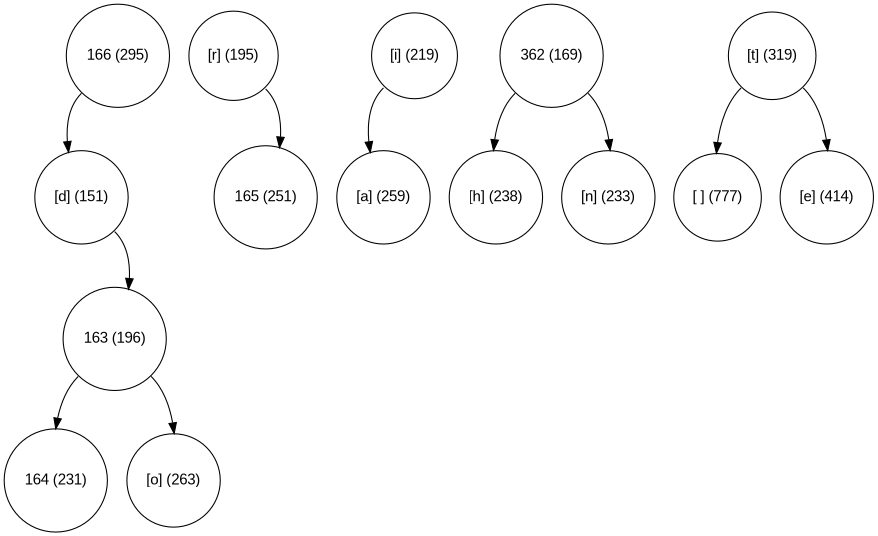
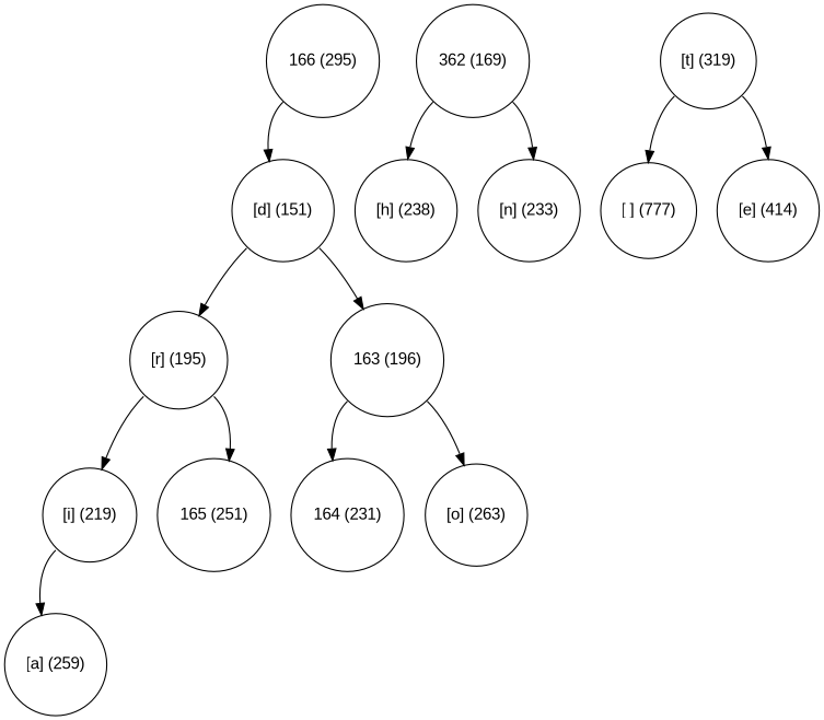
  digraph {
    node [fontname=Arial shape=circle]
    edge [tailport=sw]
    n1 [label="166 (295)" width=0.5]
    n2 [label="[d] (151)" width=0.5]
    n3 [label="[r] (195)" width=0.5]
    n4 [label="163 (196)" width=0.5]
    n5 [label="[i] (219)" width=0.5]
    n6 [label="165 (251)" width=0.5]
    n7 [label="164 (231)" width=0.5]
    n8 [label="[o] (263)" width=0.5]
    n9 [label="[a] (259)" width=0.5]
    n10 [label="362 (169)" width=0.5]
    n11 [label="[h] (238)" width=0.5]
    n12 [label="[n] (233)" width=0.5]
    n13 [label="[t] (319)" width=0.5]
    n14 [label="[ ] (777)" width=0.5]
    n15 [label="[e] (414)" width=0.5]
    n1 -> n2
+   n2 -> n3
    n2 -> n4 [tailport=se]
+   n3 -> n5
    n3 -> n6 [tailport=se]
    n4 -> n7
    n4 -> n8 [tailport=se]
    n5 -> n9
    n10 -> n11
    n10 -> n12 [tailport=se]
    n13 -> n14
    n13 -> n15 [tailport=se]
  }
